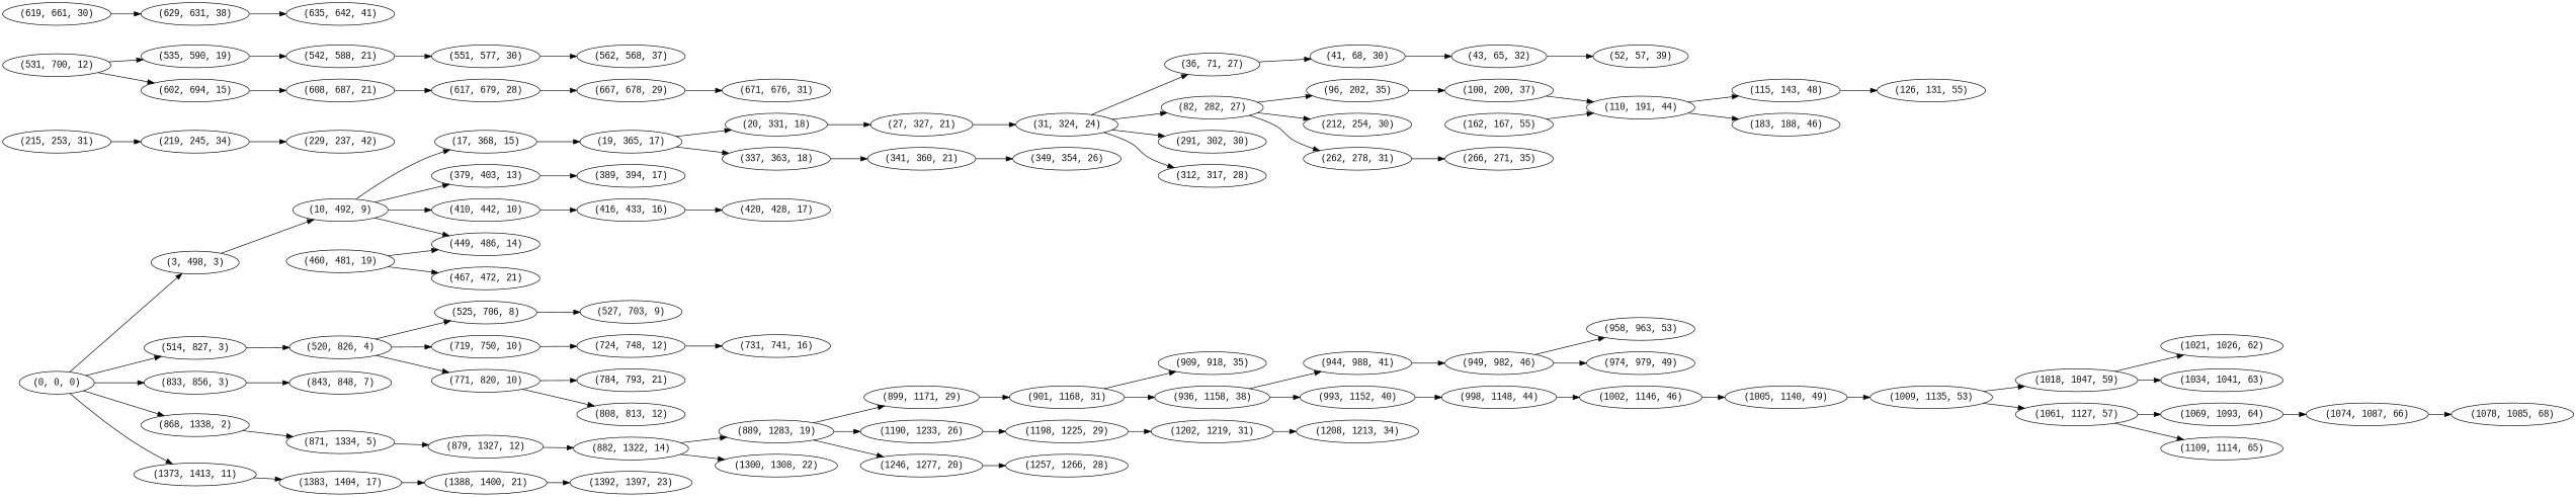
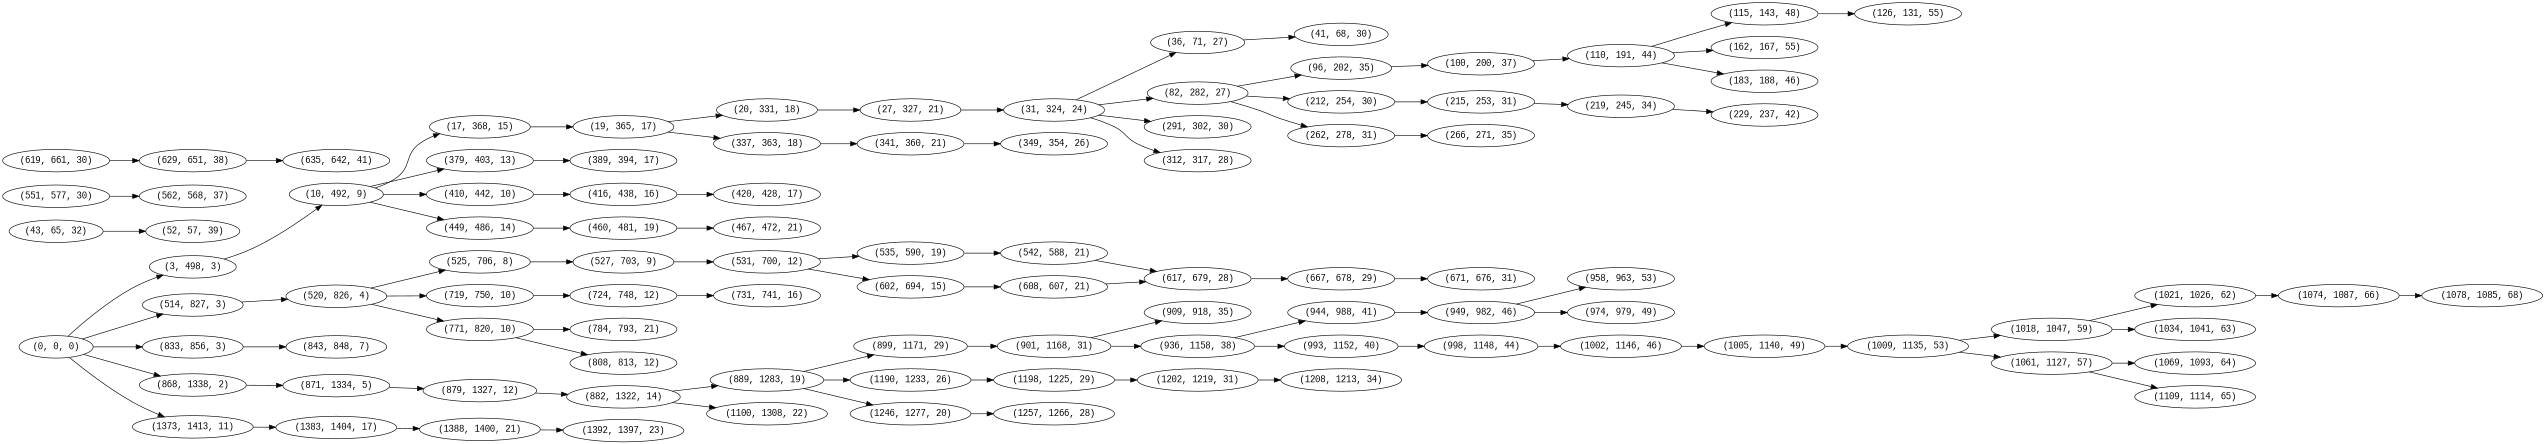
  digraph {
    fontname="Liberation Mono"
    rankdir=LR
    node [fontname="Liberation Mono"]
    edge [fontname="Liberation Mono"]
    "(0, 0, 0)"
    "(3, 498, 3)"
    "(514, 827, 3)"
    "(833, 856, 3)"
    "(868, 1338, 2)"
    "(1373, 1413, 11)"
    "(10, 492, 9)"
    "(520, 826, 4)"
    "(843, 848, 7)"
    "(871, 1334, 5)"
    "(1383, 1404, 17)"
    "(17, 368, 15)"
    "(379, 403, 13)"
    "(410, 442, 10)"
    "(449, 486, 14)"
    "(19, 365, 17)"
    "(389, 394, 17)"
-   "(416, 433, 16)"
+   "(416, 433, 16)" [label="(416, 438, 16)"]
    "(460, 481, 19)"
    "(20, 331, 18)"
    "(337, 363, 18)"
    "(27, 327, 21)"
    "(341, 360, 21)"
    "(31, 324, 24)"
    "(36, 71, 27)"
    "(82, 282, 27)"
    "(291, 302, 30)"
    "(312, 317, 28)"
    "(41, 68, 30)"
    "(96, 202, 35)"
    "(212, 254, 30)"
    "(262, 278, 31)"
    "(43, 65, 32)"
    "(52, 57, 39)"
    "(100, 200, 37)"
    "(215, 253, 31)"
    "(266, 271, 35)"
    "(110, 191, 44)"
    "(115, 143, 48)"
    "(162, 167, 55)"
    "(183, 188, 46)"
    "(126, 131, 55)"
    "(219, 245, 34)"
    "(229, 237, 42)"
    "(349, 354, 26)"
    "(420, 428, 17)"
    "(467, 472, 21)"
    "(525, 706, 8)"
    "(719, 750, 10)"
    "(771, 820, 10)"
    "(527, 703, 9)"
    "(724, 748, 12)"
    "(784, 793, 21)"
    "(808, 813, 12)"
    "(531, 700, 12)"
    n56 [label="(535, 590, 19)"]
    "(602, 694, 15)"
    "(542, 588, 21)"
-   "(608, 687, 21)"
+   "(608, 687, 21)" [label="(608, 607, 21)"]
    "(551, 577, 30)"
    "(562, 568, 37)"
    "(617, 679, 28)"
    "(667, 678, 29)"
    "(619, 661, 30)"
-   "(629, 651, 38)" [label="(629, 631, 38)"]
+   "(629, 651, 38)"
    "(671, 676, 31)"
    "(635, 642, 41)"
    "(731, 741, 16)"
    "(879, 1327, 12)"
    "(882, 1322, 14)"
    "(889, 1283, 19)"
-   "(1300, 1308, 22)"
+   "(1300, 1308, 22)" [label="(1100, 1308, 22)"]
    "(899, 1171, 29)"
    "(1190, 1233, 26)"
    "(1246, 1277, 20)"
    "(901, 1168, 31)"
    "(1198, 1225, 29)"
    "(1257, 1266, 28)"
    "(909, 918, 35)"
    "(936, 1158, 38)"
    "(944, 988, 41)"
    "(993, 1152, 40)"
    "(949, 982, 46)"
    "(998, 1148, 44)"
    "(958, 963, 53)"
    "(974, 979, 49)"
    "(1002, 1146, 46)"
    "(1005, 1140, 49)"
    "(1009, 1135, 53)"
    "(1018, 1047, 59)"
    "(1061, 1127, 57)"
    "(1021, 1026, 62)"
    "(1034, 1041, 63)"
    "(1069, 1093, 64)"
    "(1109, 1114, 65)"
    "(1074, 1087, 66)"
    "(1078, 1085, 68)"
    "(1202, 1219, 31)"
    "(1208, 1213, 34)"
    "(1388, 1400, 21)"
    "(1392, 1397, 23)"
    "(0, 0, 0)" -> "(3, 498, 3)"
    "(0, 0, 0)" -> "(514, 827, 3)"
    "(0, 0, 0)" -> "(833, 856, 3)"
    "(0, 0, 0)" -> "(868, 1338, 2)"
    "(0, 0, 0)" -> "(1373, 1413, 11)"
    "(3, 498, 3)" -> "(10, 492, 9)"
    "(514, 827, 3)" -> "(520, 826, 4)"
    "(833, 856, 3)" -> "(843, 848, 7)"
    "(868, 1338, 2)" -> "(871, 1334, 5)"
    "(1373, 1413, 11)" -> "(1383, 1404, 17)"
    "(10, 492, 9)" -> "(17, 368, 15)"
    "(10, 492, 9)" -> "(379, 403, 13)"
    "(10, 492, 9)" -> "(410, 442, 10)"
    "(10, 492, 9)" -> "(449, 486, 14)"
    "(520, 826, 4)" -> "(525, 706, 8)"
    "(520, 826, 4)" -> "(719, 750, 10)"
    "(520, 826, 4)" -> "(771, 820, 10)"
    "(871, 1334, 5)" -> "(879, 1327, 12)"
    "(1383, 1404, 17)" -> "(1388, 1400, 21)"
    "(17, 368, 15)" -> "(19, 365, 17)"
    "(379, 403, 13)" -> "(389, 394, 17)"
    "(410, 442, 10)" -> "(416, 433, 16)"
-   "(460, 481, 19)" -> "(449, 486, 14)"
+   "(449, 486, 14)" -> "(460, 481, 19)"
    "(19, 365, 17)" -> "(20, 331, 18)"
    "(19, 365, 17)" -> "(337, 363, 18)"
    "(416, 433, 16)" -> "(420, 428, 17)"
    "(460, 481, 19)" -> "(467, 472, 21)"
    "(20, 331, 18)" -> "(27, 327, 21)"
    "(337, 363, 18)" -> "(341, 360, 21)"
    "(27, 327, 21)" -> "(31, 324, 24)"
    "(341, 360, 21)" -> "(349, 354, 26)"
    "(31, 324, 24)" -> "(36, 71, 27)"
    "(31, 324, 24)" -> "(82, 282, 27)"
    "(31, 324, 24)" -> "(291, 302, 30)"
    "(31, 324, 24)" -> "(312, 317, 28)"
    "(36, 71, 27)" -> "(41, 68, 30)"
    "(82, 282, 27)" -> "(96, 202, 35)"
    "(82, 282, 27)" -> "(212, 254, 30)"
    "(82, 282, 27)" -> "(262, 278, 31)"
-   "(41, 68, 30)" -> "(43, 65, 32)"
    "(96, 202, 35)" -> "(100, 200, 37)"
+   "(212, 254, 30)" -> "(215, 253, 31)"
    "(262, 278, 31)" -> "(266, 271, 35)"
    "(43, 65, 32)" -> "(52, 57, 39)"
    "(100, 200, 37)" -> "(110, 191, 44)"
    "(215, 253, 31)" -> "(219, 245, 34)"
    "(110, 191, 44)" -> "(115, 143, 48)"
-   "(162, 167, 55)" -> "(110, 191, 44)"
+   "(110, 191, 44)" -> "(162, 167, 55)"
    "(110, 191, 44)" -> "(183, 188, 46)"
    "(115, 143, 48)" -> "(126, 131, 55)"
    "(219, 245, 34)" -> "(229, 237, 42)"
    "(525, 706, 8)" -> "(527, 703, 9)"
    "(719, 750, 10)" -> "(724, 748, 12)"
    "(771, 820, 10)" -> "(784, 793, 21)"
    "(771, 820, 10)" -> "(808, 813, 12)"
+   "(527, 703, 9)" -> "(531, 700, 12)"
    "(724, 748, 12)" -> "(731, 741, 16)"
    "(531, 700, 12)" -> n56
    "(531, 700, 12)" -> "(602, 694, 15)"
    n56 -> "(542, 588, 21)"
    "(602, 694, 15)" -> "(608, 687, 21)"
-   "(542, 588, 21)" -> "(551, 577, 30)"
+   "(542, 588, 21)" -> "(617, 679, 28)"
    "(608, 687, 21)" -> "(617, 679, 28)"
    "(551, 577, 30)" -> "(562, 568, 37)"
    "(617, 679, 28)" -> "(667, 678, 29)"
    "(667, 678, 29)" -> "(671, 676, 31)"
    "(619, 661, 30)" -> "(629, 651, 38)"
    "(629, 651, 38)" -> "(635, 642, 41)"
    "(879, 1327, 12)" -> "(882, 1322, 14)"
    "(882, 1322, 14)" -> "(889, 1283, 19)"
    "(882, 1322, 14)" -> "(1300, 1308, 22)"
    "(889, 1283, 19)" -> "(899, 1171, 29)"
    "(889, 1283, 19)" -> "(1190, 1233, 26)"
    "(889, 1283, 19)" -> "(1246, 1277, 20)"
    "(899, 1171, 29)" -> "(901, 1168, 31)"
    "(1190, 1233, 26)" -> "(1198, 1225, 29)"
    "(1246, 1277, 20)" -> "(1257, 1266, 28)"
    "(901, 1168, 31)" -> "(909, 918, 35)"
    "(901, 1168, 31)" -> "(936, 1158, 38)"
    "(1198, 1225, 29)" -> "(1202, 1219, 31)"
    "(936, 1158, 38)" -> "(944, 988, 41)"
    "(936, 1158, 38)" -> "(993, 1152, 40)"
    "(944, 988, 41)" -> "(949, 982, 46)"
    "(993, 1152, 40)" -> "(998, 1148, 44)"
    "(949, 982, 46)" -> "(958, 963, 53)"
    "(949, 982, 46)" -> "(974, 979, 49)"
    "(998, 1148, 44)" -> "(1002, 1146, 46)"
    "(1002, 1146, 46)" -> "(1005, 1140, 49)"
    "(1005, 1140, 49)" -> "(1009, 1135, 53)"
    "(1009, 1135, 53)" -> "(1018, 1047, 59)"
    "(1009, 1135, 53)" -> "(1061, 1127, 57)"
    "(1018, 1047, 59)" -> "(1021, 1026, 62)"
    "(1018, 1047, 59)" -> "(1034, 1041, 63)"
    "(1061, 1127, 57)" -> "(1069, 1093, 64)"
    "(1061, 1127, 57)" -> "(1109, 1114, 65)"
-   "(1069, 1093, 64)" -> "(1074, 1087, 66)"
+   "(1021, 1026, 62)" -> "(1074, 1087, 66)"
    "(1074, 1087, 66)" -> "(1078, 1085, 68)"
    "(1202, 1219, 31)" -> "(1208, 1213, 34)"
    "(1388, 1400, 21)" -> "(1392, 1397, 23)"
  }
